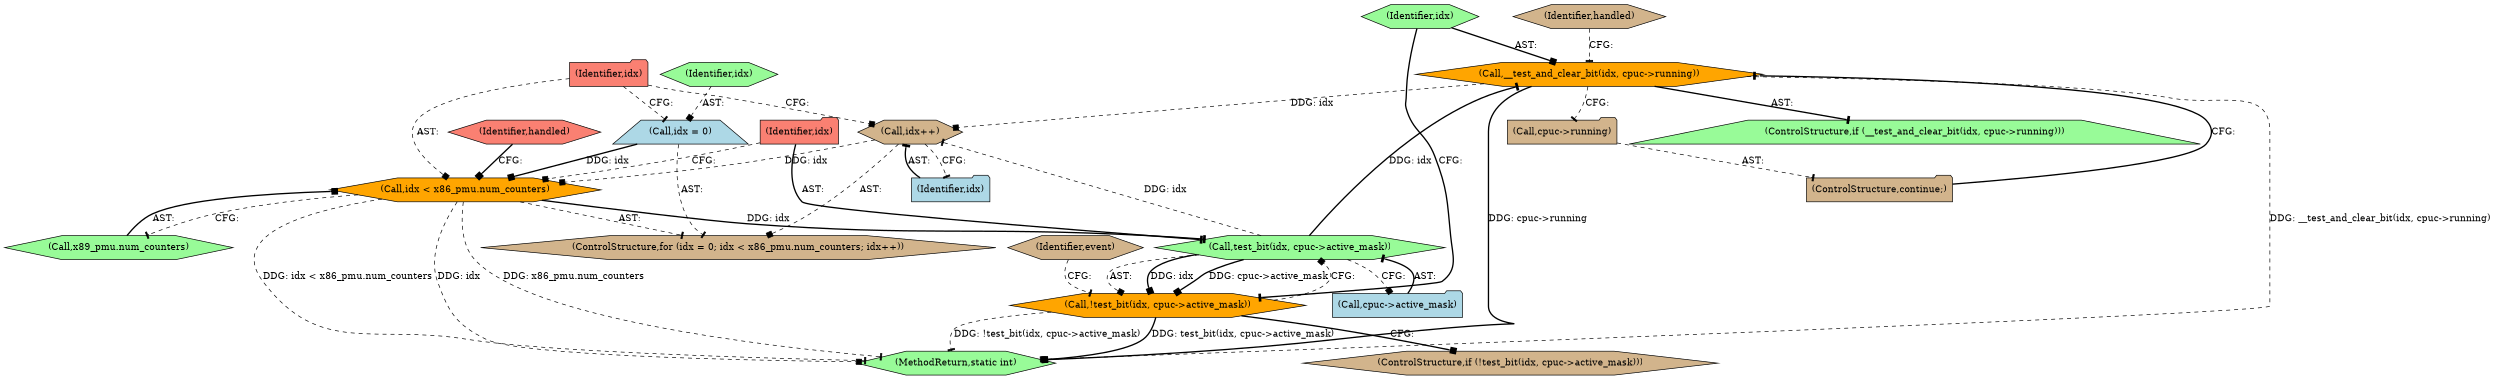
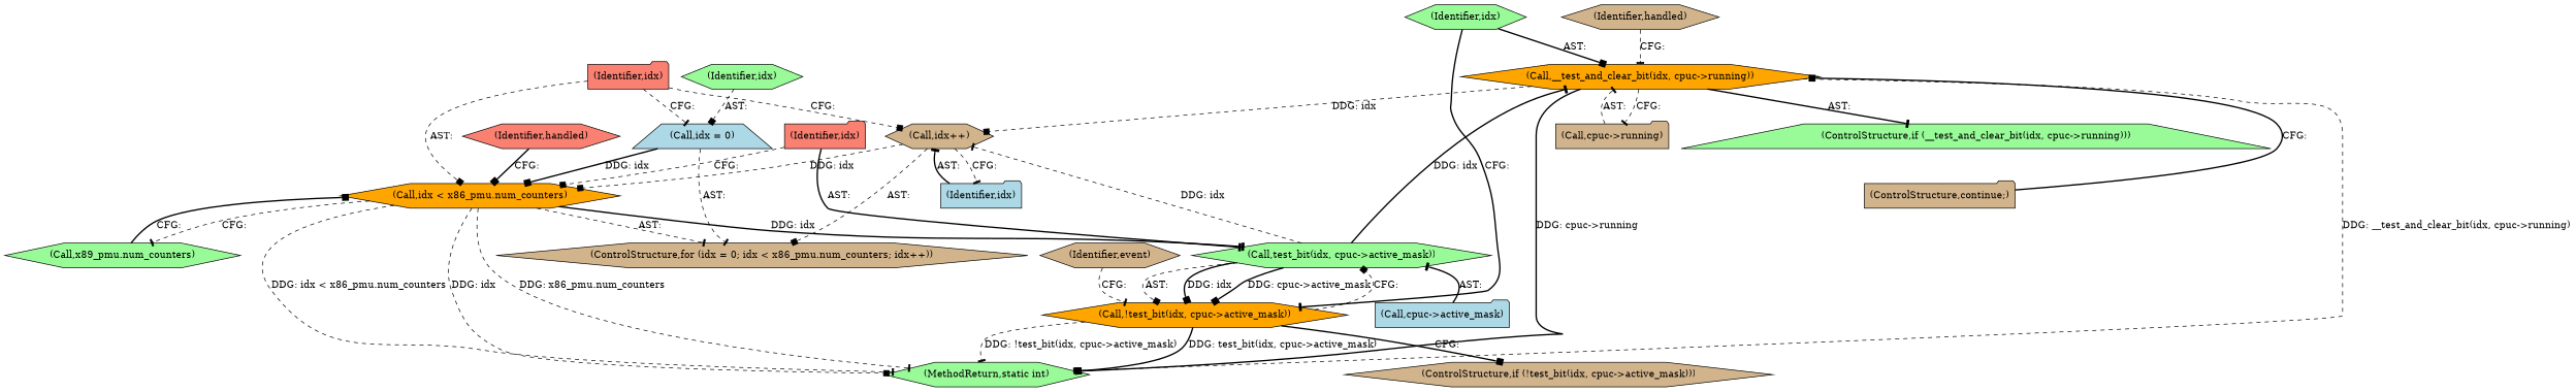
  digraph {
    node [fillcolor=tan shape=hexagon style=filled]
    edge [arrowhead=box style=dashed]
    n1 [fillcolor=orange label="(Call,__test_and_clear_bit(idx, cpuc->running))"]
    n2 [label="(Call,idx++)"]
    n3 [fillcolor=palegreen label="(MethodReturn,static int)"]
    n4 [label="(Call,cpuc->running)" shape=folder]
    n5 [fillcolor=palegreen label="(ControlStructure,if (__test_and_clear_bit(idx, cpuc->running)))" shape=trapezium]
    n6 [fillcolor=orange label="(Call,idx < x86_pmu.num_counters)"]
    n7 [label="(ControlStructure,for (idx = 0; idx < x86_pmu.num_counters; idx++))"]
    n8 [fillcolor=lightblue label="(Identifier,idx)" shape=folder]
    n9 [fillcolor=palegreen label="(Call,test_bit(idx, cpuc->active_mask))"]
    n10 [fillcolor=orange label="(Call,!test_bit(idx, cpuc->active_mask))"]
    n11 [fillcolor=lightblue label="(Call,cpuc->active_mask)" shape=folder]
    n12 [label="(ControlStructure,if (!test_bit(idx, cpuc->active_mask)))"]
    n13 [fillcolor=palegreen label="(Call,x89_pmu.num_counters)"]
    n14 [fillcolor=lightblue label="(Call,idx = 0)" shape=trapezium]
    n15 [fillcolor=salmon label="(Identifier,handled)"]
    n16 [fillcolor=salmon label="(Identifier,idx)" shape=folder]
    n17 [fillcolor=palegreen label="(Identifier,idx)"]
    n18 [label="(ControlStructure,continue;)" shape=folder]
    n19 [label="(Identifier,event)"]
    n20 [fillcolor=palegreen label="(Identifier,idx)"]
    n21 [fillcolor=salmon label="(Identifier,idx)" shape=folder]
    n22 [label="(Identifier,handled)"]
    n1 -> n2 [label="DDG: idx"]
    n1 -> n3 [label="DDG: __test_and_clear_bit(idx, cpuc->running)"]
    n1 -> n3 [label="DDG: cpuc->running" style=bold]
    n1 -> n4 [arrowhead=tee label="CFG: "]
    n1 -> n5 [arrowhead=tee label="AST: " style=bold]
    n2 -> n6 [label="DDG: idx"]
    n2 -> n7 [label="AST: "]
    n2 -> n8 [arrowhead=tee label="CFG: "]
-   n4 -> n18 [arrowhead=tee label="AST: "]
+   n4 -> n1 [arrowhead=tee label="AST: "]
    n6 -> n3 [label="DDG: idx"]
    n6 -> n3 [arrowhead=tee label="DDG: x86_pmu.num_counters"]
    n6 -> n3 [arrowhead=tee label="DDG: idx < x86_pmu.num_counters"]
    n6 -> n7 [arrowhead=tee label="AST: "]
    n6 -> n9 [arrowhead=tee label="DDG: idx" style=bold]
    n6 -> n13 [arrowhead=tee label="CFG: "]
    n8 -> n2 [arrowhead=tee label="AST: " style=bold]
    n9 -> n1 [arrowhead=tee label="DDG: idx" style=bold]
    n9 -> n2 [arrowhead=tee label="DDG: idx"]
    n9 -> n10 [label="AST: "]
    n9 -> n10 [label="DDG: idx" style=bold]
    n9 -> n10 [label="DDG: cpuc->active_mask" style=bold]
-   n9 -> n11 [label="CFG: "]
    n10 -> n3 [label="DDG: test_bit(idx, cpuc->active_mask)" style=bold]
    n10 -> n3 [arrowhead=tee label="DDG: !test_bit(idx, cpuc->active_mask)"]
    n10 -> n9 [label="CFG: "]
    n10 -> n12 [label="CFG: " style=bold]
    n11 -> n9 [arrowhead=tee label="AST: " style=bold]
-   n13 -> n6 [label="AST: " style=bold]
+   n13 -> n6 [label="CFG: " style=bold]
    n14 -> n6 [label="DDG: idx" style=bold]
    n14 -> n7 [arrowhead=tee label="AST: "]
    n15 -> n6 [label="CFG: " style=bold]
    n16 -> n6 [label="CFG: "]
    n16 -> n9 [arrowhead=tee label="AST: " style=bold]
    n17 -> n1 [label="AST: " style=bold]
    n17 -> n10 [arrowhead=tee label="CFG: " style=bold]
-   n18 -> n1 [arrowhead=tee label="CFG: " style=bold]
+   n18 -> n1 [label="CFG: " style=bold]
    n19 -> n10 [arrowhead=tee label="CFG: "]
    n20 -> n14 [label="AST: "]
    n21 -> n2 [label="CFG: "]
    n21 -> n6 [label="AST: "]
    n21 -> n14 [arrowhead=tee label="CFG: "]
    n22 -> n1 [arrowhead=tee label="CFG: "]
  }
